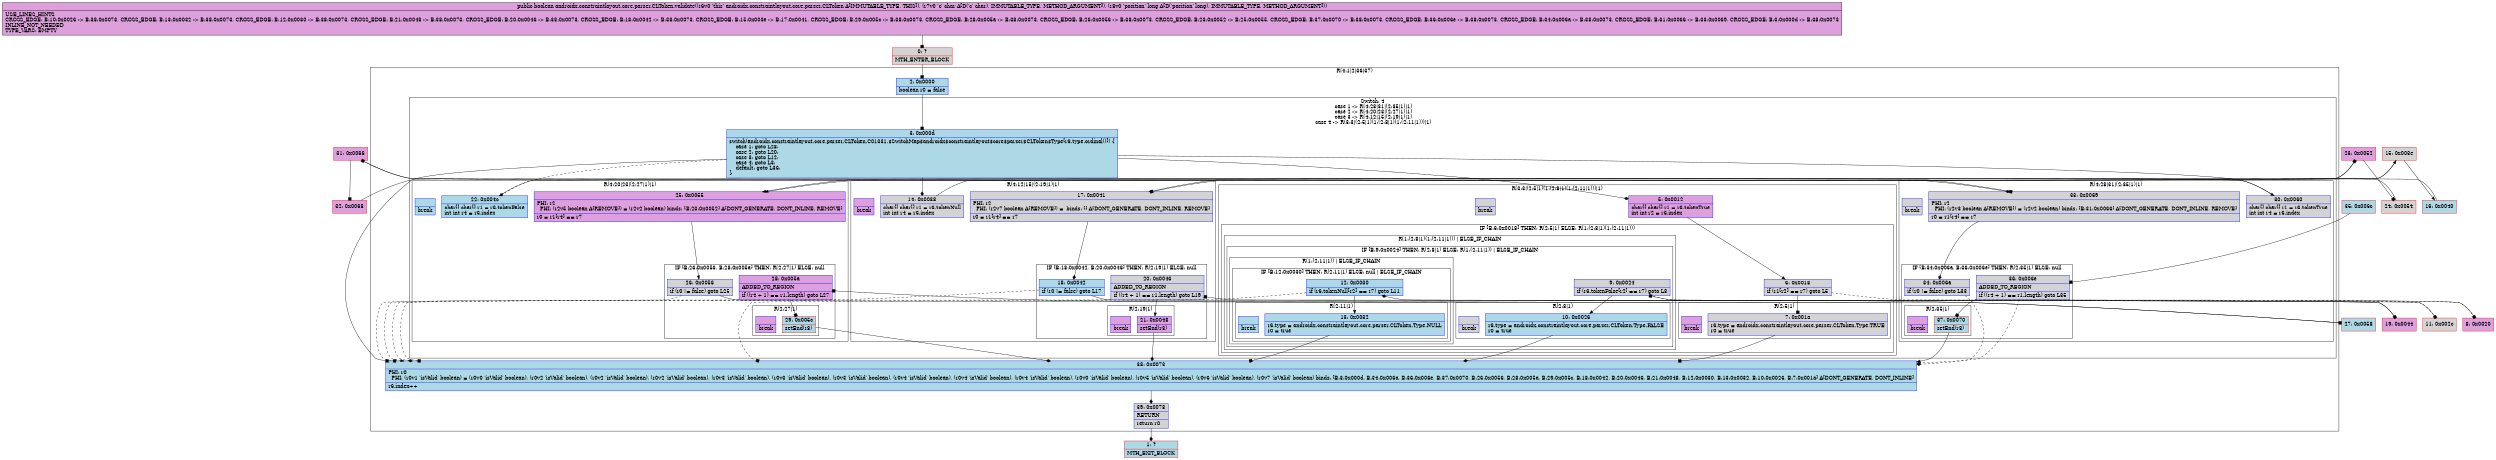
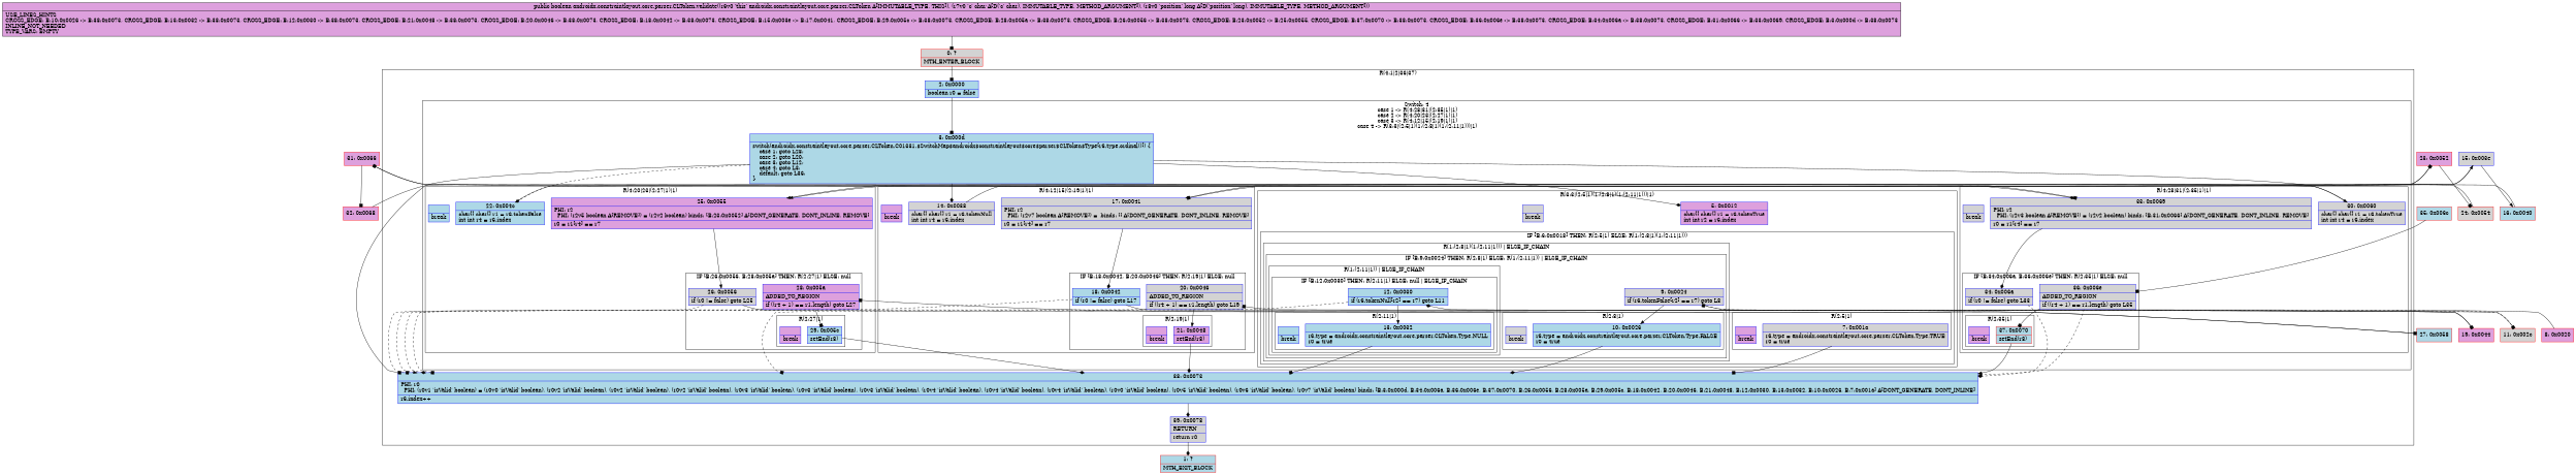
  digraph {
    node [color=blue fillcolor=lightgrey shape=record style=filled]
    edge [arrowhead=box]
    n1 [color=red fillcolor=lightblue label="{37\:\ 0x0070|setEnd(r8)\l}"]
    n2 [fillcolor=plum label="{|break\l}"]
    n3 [label="{34\:\ 0x006a|if (r0 != false) goto L33\l}"]
    n4 [label="{36\:\ 0x006e|ADDED_TO_REGION\l|if ((r4 + 1) == r1.length) goto L35\l}"]
    n5 [label="{30\:\ 0x0060|char[] char[] r1 = r6.tokenTrue\lint int r4 = r6.index\l}"]
    n6 [label="{33\:\ 0x0069|PHI: r2 \l  PHI: (r2v3 boolean A[REMOVE]) = (r2v2 boolean) binds: [B:31:0x0066] A[DONT_GENERATE, DONT_INLINE, REMOVE]\l|r0 = r1[r4] == r7\l}"]
    n7 [label="{|break\l}"]
-   n8 [color=red fillcolor=lightblue label="{29\:\ 0x005c|setEnd(r8)\l}"]
+   n8 [fillcolor=lightblue label="{29\:\ 0x005c|setEnd(r8)\l}"]
    n9 [fillcolor=plum label="{|break\l}"]
    n10 [label="{26\:\ 0x0056|if (r0 != false) goto L25\l}"]
    n11 [fillcolor=plum label="{28\:\ 0x005a|ADDED_TO_REGION\l|if ((r4 + 1) == r1.length) goto L27\l}"]
    n12 [fillcolor=lightblue label="{22\:\ 0x004c|char[] char[] r1 = r6.tokenFalse\lint int r4 = r6.index\l}"]
    n13 [fillcolor=plum label="{25\:\ 0x0055|PHI: r2 \l  PHI: (r2v5 boolean A[REMOVE]) = (r2v2 boolean) binds: [B:23:0x0052] A[DONT_GENERATE, DONT_INLINE, REMOVE]\l|r0 = r1[r4] == r7\l}"]
    n14 [fillcolor=lightblue label="{|break\l}"]
    n15 [fillcolor=plum label="{21\:\ 0x0048|setEnd(r8)\l}"]
    n16 [fillcolor=plum label="{|break\l}"]
    n17 [fillcolor=lightblue label="{18\:\ 0x0042|if (r0 != false) goto L17\l}"]
    n18 [label="{20\:\ 0x0046|ADDED_TO_REGION\l|if ((r4 + 1) == r1.length) goto L19\l}"]
    n19 [label="{14\:\ 0x0038|char[] char[] r1 = r6.tokenNull\lint int r4 = r6.index\l}"]
    n20 [label="{17\:\ 0x0041|PHI: r2 \l  PHI: (r2v7 boolean A[REMOVE]) =  binds: [] A[DONT_GENERATE, DONT_INLINE, REMOVE]\l|r0 = r1[r4] == r7\l}"]
    n21 [fillcolor=plum label="{|break\l}"]
    n22 [label="{7\:\ 0x001a|r6.type = androidx.constraintlayout.core.parser.CLToken.Type.TRUE\lr0 = true\l}"]
    n23 [fillcolor=plum label="{|break\l}"]
    n24 [fillcolor=lightblue label="{10\:\ 0x0026|r6.type = androidx.constraintlayout.core.parser.CLToken.Type.FALSE\lr0 = true\l}"]
    n25 [label="{|break\l}"]
    n26 [fillcolor=lightblue label="{13\:\ 0x0032|r6.type = androidx.constraintlayout.core.parser.CLToken.Type.NULL\lr0 = true\l}"]
    n27 [fillcolor=lightblue label="{|break\l}"]
    n28 [fillcolor=lightblue label="{12\:\ 0x0030|if (r6.tokenNull[r2] == r7) goto L11\l}"]
    n29 [label="{9\:\ 0x0024|if (r6.tokenFalse[r2] == r7) goto L8\l}"]
-   n30 [label="{6\:\ 0x0018|if (r1[r2] == r7) goto L5\l}"]
    n31 [fillcolor=plum label="{5\:\ 0x0012|char[] char[] r1 = r6.tokenTrue\lint int r2 = r6.index\l}"]
    n32 [label="{|break\l}"]
    n33 [fillcolor=lightblue label="{3\:\ 0x000d|switch(androidx.constraintlayout.core.parser.CLToken.C01331.$SwitchMap$androidx$constraintlayout$core$parser$CLToken$Type[r6.type.ordinal()]) \{\l    case 1: goto L28;\l    case 2: goto L20;\l    case 3: goto L12;\l    case 4: goto L3;\l    default: goto L36;\l\}\l}"]
    n34 [fillcolor=lightblue label="{2\:\ 0x0000|boolean r0 = false\l}"]
    n35 [fillcolor=lightblue label="{38\:\ 0x0073|PHI: r0 \l  PHI: (r0v1 'isValid' boolean) = (r0v0 'isValid' boolean), (r0v2 'isValid' boolean), (r0v2 'isValid' boolean), (r0v2 'isValid' boolean), (r0v3 'isValid' boolean), (r0v3 'isValid' boolean), (r0v3 'isValid' boolean), (r0v4 'isValid' boolean), (r0v4 'isValid' boolean), (r0v4 'isValid' boolean), (r0v0 'isValid' boolean), (r0v5 'isValid' boolean), (r0v6 'isValid' boolean), (r0v7 'isValid' boolean) binds: [B:3:0x000d, B:34:0x006a, B:36:0x006e, B:37:0x0070, B:26:0x0056, B:28:0x005a, B:29:0x005c, B:18:0x0042, B:20:0x0046, B:21:0x0048, B:12:0x0030, B:13:0x0032, B:10:0x0026, B:7:0x001a] A[DONT_GENERATE, DONT_INLINE]\l|r6.index++\l}"]
    n36 [label="{39\:\ 0x0078|RETURN\l|return r0\l}"]
    n37 [color=red fillcolor=plum label="{31\:\ 0x0066}"]
    n38 [color=red fillcolor=lightblue label="{27\:\ 0x0058}"]
    n39 [color=red fillcolor=plum label="{23\:\ 0x0052}"]
    n40 [color=red fillcolor=plum label="{19\:\ 0x0044}"]
-   n41 [color=red label="{15\:\ 0x003e}"]
+   n41 [label="{15\:\ 0x003e}"]
    n42 [color=red label="{11\:\ 0x002c}"]
    n43 [color=red fillcolor=plum label="{8\:\ 0x0020}"]
    n44 [color=red fillcolor=lightblue label="{1\:\ ?|MTH_EXIT_BLOCK\l}"]
    n45 [color=red fillcolor=plum label="{32\:\ 0x0068}"]
    n46 [color=red fillcolor=lightblue label="{35\:\ 0x006c}"]
    n47 [color=red label="{24\:\ 0x0054}"]
    n48 [color=red fillcolor=lightblue label="{16\:\ 0x0040}"]
    n49 [color=red label="{0\:\ ?|MTH_ENTER_BLOCK\l}"]
    n50 [fillcolor=plum label="{public boolean androidx.constraintlayout.core.parser.CLToken.validate((r6v0 'this' androidx.constraintlayout.core.parser.CLToken A[IMMUTABLE_TYPE, THIS]), (r7v0 'c' char A[D('c' char), IMMUTABLE_TYPE, METHOD_ARGUMENT]), (r8v0 'position' long A[D('position' long), IMMUTABLE_TYPE, METHOD_ARGUMENT]))  | USE_LINES_HINTS\lCROSS_EDGE: B:10:0x0026 \-\> B:38:0x0073, CROSS_EDGE: B:13:0x0032 \-\> B:38:0x0073, CROSS_EDGE: B:12:0x0030 \-\> B:38:0x0073, CROSS_EDGE: B:21:0x0048 \-\> B:38:0x0073, CROSS_EDGE: B:20:0x0046 \-\> B:38:0x0073, CROSS_EDGE: B:18:0x0042 \-\> B:38:0x0073, CROSS_EDGE: B:15:0x003e \-\> B:17:0x0041, CROSS_EDGE: B:29:0x005c \-\> B:38:0x0073, CROSS_EDGE: B:28:0x005a \-\> B:38:0x0073, CROSS_EDGE: B:26:0x0056 \-\> B:38:0x0073, CROSS_EDGE: B:23:0x0052 \-\> B:25:0x0055, CROSS_EDGE: B:37:0x0070 \-\> B:38:0x0073, CROSS_EDGE: B:36:0x006e \-\> B:38:0x0073, CROSS_EDGE: B:34:0x006a \-\> B:38:0x0073, CROSS_EDGE: B:31:0x0066 \-\> B:33:0x0069, CROSS_EDGE: B:3:0x000d \-\> B:38:0x0073\lINLINE_NOT_NEEDED\lTYPE_VARS: EMPTY\l}" color=""]
    subgraph cluster_1 {
      label="R(4:1|2|36|37)"
      n34
      n35
      n36
      subgraph cluster_2 {
        label="Switch: 4\n case 1 -> R(4:28|31|(2:35|1)|1)\n case 2 -> R(4:20|23|(2:27|1)|1)\n case 3 -> R(4:12|15|(2:19|1)|1)\n case 4 -> R(3:3|(2:5|1)(1:(2:8|1)(1:(2:11|1)))|1)"
        n33
        subgraph cluster_3 {
          label="R(4:28|31|(2:35|1)|1)"
          n5
          n6
          n7
          subgraph cluster_4 {
            label="IF [B:34:0x006a, B:36:0x006e] THEN: R(2:35|1) ELSE: null"
            n3
            n4
            subgraph cluster_5 {
              label="R(2:35|1)"
              n1
              n2
            }
          }
        }
        subgraph cluster_6 {
          label="R(4:20|23|(2:27|1)|1)"
          n12
          n13
          n14
          subgraph cluster_7 {
            label="IF [B:26:0x0056, B:28:0x005a] THEN: R(2:27|1) ELSE: null"
            n10
            n11
            subgraph cluster_8 {
              label="R(2:27|1)"
              n8
              n9
            }
          }
        }
        subgraph cluster_9 {
          label="R(4:12|15|(2:19|1)|1)"
          n19
          n20
          n21
          subgraph cluster_10 {
            label="IF [B:18:0x0042, B:20:0x0046] THEN: R(2:19|1) ELSE: null"
            n17
            n18
            subgraph cluster_11 {
              label="R(2:19|1)"
              n15
              n16
            }
          }
        }
        subgraph cluster_12 {
          label="R(3:3|(2:5|1)(1:(2:8|1)(1:(2:11|1)))|1)"
          n31
          n32
          subgraph cluster_13 {
            label="IF [B:6:0x0018] THEN: R(2:5|1) ELSE: R(1:(2:8|1)(1:(2:11|1)))"
-           n30
            subgraph cluster_14 {
              label="R(2:5|1)"
              n22
              n23
            }
            subgraph cluster_15 {
              label="R(1:(2:8|1)(1:(2:11|1))) | ELSE_IF_CHAIN\l"
              subgraph cluster_16 {
                label="IF [B:9:0x0024] THEN: R(2:8|1) ELSE: R(1:(2:11|1)) | ELSE_IF_CHAIN\l"
                n29
                subgraph cluster_17 {
                  label="R(2:8|1)"
                  n24
                  n25
                }
                subgraph cluster_18 {
                  label="R(1:(2:11|1)) | ELSE_IF_CHAIN\l"
                  subgraph cluster_19 {
                    label="IF [B:12:0x0030] THEN: R(2:11|1) ELSE: null | ELSE_IF_CHAIN\l"
                    n28
                    subgraph cluster_20 {
                      label="R(2:11|1)"
                      n26
                      n27
                    }
                  }
                }
              }
            }
          }
        }
      }
    }
    n1 -> n35 [arrowhead=normal]
    n3 -> n35 [arrowhead=diamond style=dashed]
    n4 -> n1
    n4 -> n35 [arrowhead=normal style=dashed]
    n5 -> n37
    n6 -> n3 [arrowhead=diamond]
    n8 -> n35 [arrowhead=diamond]
    n10 -> n35 [style=dashed]
    n10 -> n38
    n11 -> n8
    n11 -> n35 [arrowhead=normal style=dashed]
    n12 -> n39
    n13 -> n10 [arrowhead=normal]
    n15 -> n35 [arrowhead=diamond]
    n17 -> n35 [arrowhead=diamond style=dashed]
    n17 -> n40
    n18 -> n15 [arrowhead=normal]
    n18 -> n35 [style=dashed]
    n19 -> n41 [arrowhead=normal]
    n20 -> n17 [arrowhead=diamond]
    n22 -> n35
    n24 -> n35 [arrowhead=diamond]
    n26 -> n35
    n28 -> n26 [arrowhead=normal]
    n28 -> n35 [style=dashed]
    n29 -> n24 [arrowhead=normal]
    n29 -> n42 [style=dashed]
-   n30 -> n22
-   n30 -> n43 [style=dashed]
-   n31 -> n30 [arrowhead=normal]
    n33 -> n5 [arrowhead=normal]
    n33 -> n12 [arrowhead=diamond style=dashed]
    n33 -> n19 [arrowhead=diamond]
    n33 -> n31 [arrowhead=diamond]
    n33 -> n35
    n34 -> n33
    n35 -> n36 [arrowhead=diamond]
    n36 -> n44 [arrowhead=diamond]
    n37 -> n6 [arrowhead=diamond]
    n37 -> n45
    n38 -> n11
    n39 -> n13 [arrowhead=normal]
    n39 -> n47
    n40 -> n18
    n41 -> n20
    n41 -> n48 [arrowhead=normal]
    n42 -> n28 [arrowhead=diamond]
    n43 -> n29
    n45 -> n6
    n46 -> n4
    n47 -> n13 [arrowhead=normal]
    n48 -> n20 [arrowhead=normal]
    n49 -> n34
    n50 -> n49
  }
